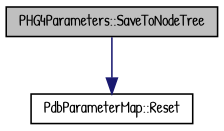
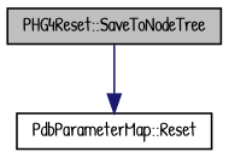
  digraph {
    rankdir=TB
    fontname="Patrick Hand"
    node [color=black fontname="Patrick Hand" fontsize=10 shape=record]
-   n1 [fillcolor=grey75 fontcolor=black height=0.2 label="PHG4Parameters::SaveToNodeTree" style=filled width=0.4]
+   n1 [fillcolor=grey75 fontcolor=black height=0.2 label="PHG4Reset::SaveToNodeTree" style=filled width=0.4]
    n2 [height=0.2 label="PdbParameterMap::Reset" width=0.4]
    n1 -> n2 [color=midnightblue fontname="Patrick Hand" fontsize=10 labelfontname=FreeSans labelfontsize=10 style=solid]
  }
